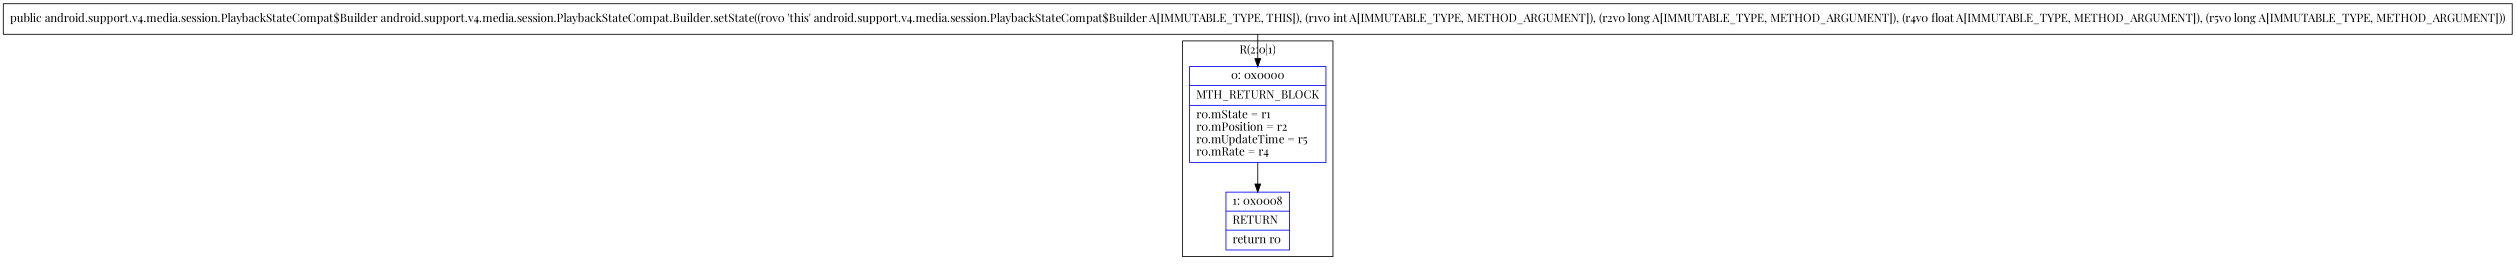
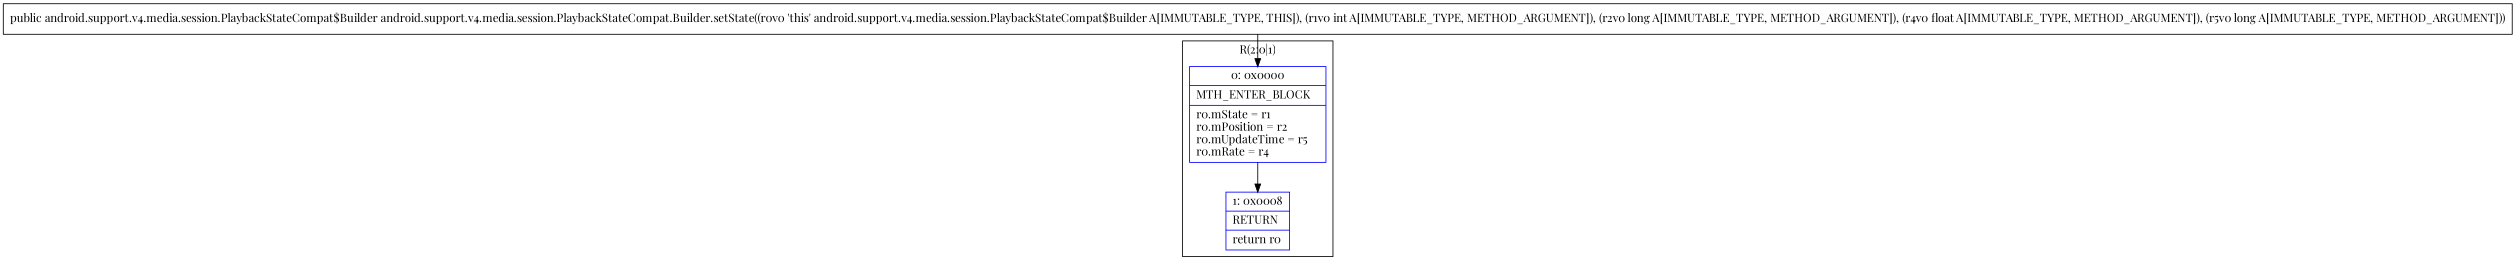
  digraph {
    fontname="Playfair Display"
    node [color=blue shape=record fontname="Playfair Display"]
    edge [fontname="Playfair Display"]
-   n1 [label="{0\:\ 0x0000|MTH_RETURN_BLOCK\l|r0.mState = r1\lr0.mPosition = r2\lr0.mUpdateTime = r5\lr0.mRate = r4\l}"]
+   n1 [label="{0\:\ 0x0000|MTH_ENTER_BLOCK\l|r0.mState = r1\lr0.mPosition = r2\lr0.mUpdateTime = r5\lr0.mRate = r4\l}"]
    n2 [label="{1\:\ 0x0008|RETURN\l|return r0\l}"]
    n3 [label="{public android.support.v4.media.session.PlaybackStateCompat$Builder android.support.v4.media.session.PlaybackStateCompat.Builder.setState((r0v0 'this' android.support.v4.media.session.PlaybackStateCompat$Builder A[IMMUTABLE_TYPE, THIS]), (r1v0 int A[IMMUTABLE_TYPE, METHOD_ARGUMENT]), (r2v0 long A[IMMUTABLE_TYPE, METHOD_ARGUMENT]), (r4v0 float A[IMMUTABLE_TYPE, METHOD_ARGUMENT]), (r5v0 long A[IMMUTABLE_TYPE, METHOD_ARGUMENT])) }" color=""]
    subgraph cluster_1 {
      label="R(2:0|1)"
      n1
      n2
    }
    n1 -> n2
    n3 -> n1
  }
